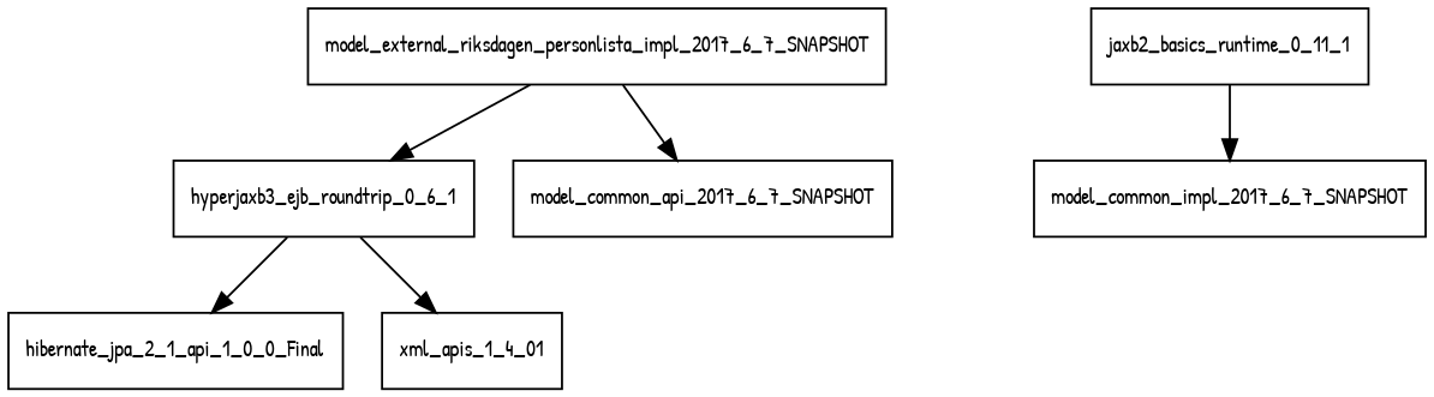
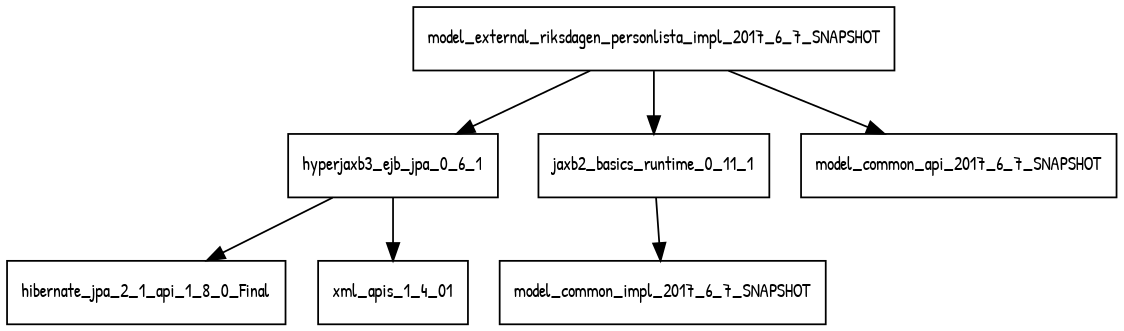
  digraph {
    fontname="Patrick Hand"
    node [fontname="Patrick Hand" fontsize=10.0 shape=box]
    edge [fontname="Patrick Hand"]
    model_external_riksdagen_personlista_impl_2017_6_7_SNAPSHOT
-   hyperjaxb3_ejb_roundtrip_0_6_1
+   hyperjaxb3_ejb_roundtrip_0_6_1 [label=hyperjaxb3_ejb_jpa_0_6_1]
    jaxb2_basics_runtime_0_11_1
    model_common_api_2017_6_7_SNAPSHOT
-   hibernate_jpa_2_1_api_1_0_0_Final
+   hibernate_jpa_2_1_api_1_0_0_Final [label=hibernate_jpa_2_1_api_1_8_0_Final]
    xml_apis_1_4_01
    model_common_impl_2017_6_7_SNAPSHOT
    model_external_riksdagen_personlista_impl_2017_6_7_SNAPSHOT -> hyperjaxb3_ejb_roundtrip_0_6_1
+   model_external_riksdagen_personlista_impl_2017_6_7_SNAPSHOT -> jaxb2_basics_runtime_0_11_1
    model_external_riksdagen_personlista_impl_2017_6_7_SNAPSHOT -> model_common_api_2017_6_7_SNAPSHOT
    hyperjaxb3_ejb_roundtrip_0_6_1 -> hibernate_jpa_2_1_api_1_0_0_Final
    hyperjaxb3_ejb_roundtrip_0_6_1 -> xml_apis_1_4_01
    jaxb2_basics_runtime_0_11_1 -> model_common_impl_2017_6_7_SNAPSHOT
  }
